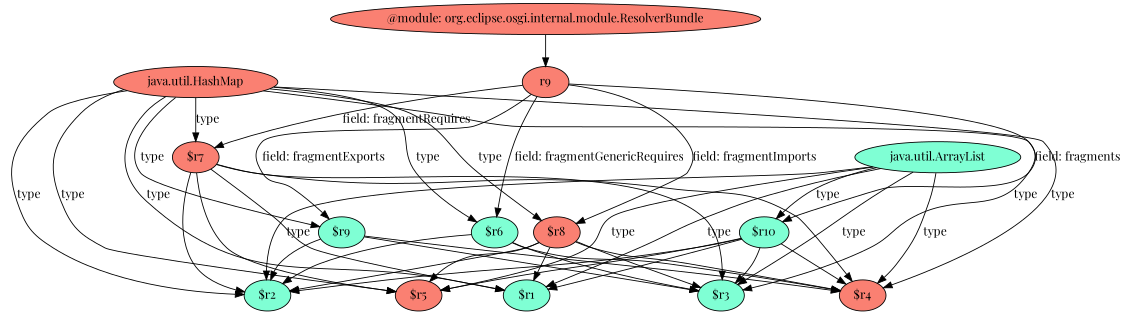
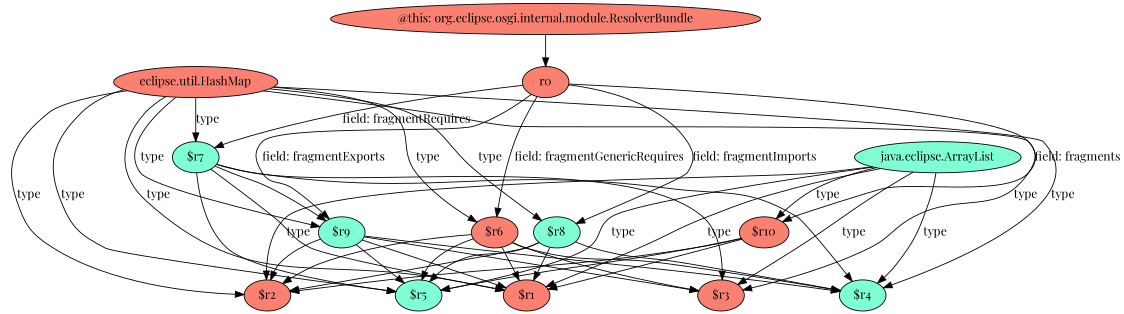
  digraph {
    fontname="Playfair Display"
    node [fillcolor=aquamarine fontname="Playfair Display" style=filled]
    edge [fontname="Playfair Display"]
-   n1 [label="java.util.ArrayList"]
-   n2 [fillcolor=salmon label="$r5"]
-   n3 [label="$r1"]
-   n4 [label="$r3"]
-   n5 [fillcolor=salmon label="$r4"]
-   n6 [label="$r10"]
-   n7 [label="$r2"]
+   n1 [label="java.eclipse.ArrayList"]
+   n2 [label="$r5"]
+   n3 [fillcolor=salmon label="$r1"]
+   n4 [fillcolor=salmon label="$r3"]
+   n5 [label="$r4"]
+   n6 [fillcolor=salmon label="$r10"]
+   n7 [fillcolor=salmon label="$r2"]
    n8 [label="$r9"]
-   n9 [fillcolor=salmon label="$r8"]
-   n10 [fillcolor=salmon label="$r7"]
-   n11 [fillcolor=salmon label=r9]
-   n12 [label="$r6"]
-   n13 [fillcolor=salmon label="java.util.HashMap"]
-   n14 [fillcolor=salmon label="@module: org.eclipse.osgi.internal.module.ResolverBundle"]
+   n9 [label="$r8"]
+   n10 [label="$r7"]
+   n11 [fillcolor=salmon label=r0]
+   n12 [fillcolor=salmon label="$r6"]
+   n13 [fillcolor=salmon label="eclipse.util.HashMap"]
+   n14 [fillcolor=salmon label="@this: org.eclipse.osgi.internal.module.ResolverBundle"]
    n1 -> n2 [label=type]
    n1 -> n3 [label=type]
    n1 -> n4 [label=type]
    n1 -> n5 [label=type]
    n1 -> n6 [label=type]
    n1 -> n7 [label=type]
    n6 -> n2
    n6 -> n3
-   n6 -> n4
-   n6 -> n5
    n6 -> n7
+   n8 -> n2
+   n8 -> n3
    n8 -> n4
    n8 -> n5
    n8 -> n7
    n9 -> n2
    n9 -> n3
-   n9 -> n4
    n9 -> n5
    n9 -> n7
    n10 -> n2
    n10 -> n3
    n10 -> n4
    n10 -> n5
-   n10 -> n7
+   n10 -> n8
    n11 -> n6 [label="field: fragments"]
    n11 -> n8 [label="field: fragmentExports"]
    n11 -> n9 [label="field: fragmentImports"]
    n11 -> n10 [label="field: fragmentRequires"]
    n11 -> n12 [label="field: fragmentGenericRequires"]
+   n12 -> n2
+   n12 -> n3
    n12 -> n4
    n12 -> n5
    n12 -> n7
    n13 -> n2 [label=type]
    n13 -> n3 [label=type]
    n13 -> n4 [label=type]
    n13 -> n5 [label=type]
    n13 -> n7 [label=type]
    n13 -> n8 [label=type]
    n13 -> n9 [label=type]
    n13 -> n10 [label=type]
    n13 -> n12 [label=type]
    n14 -> n11
  }
